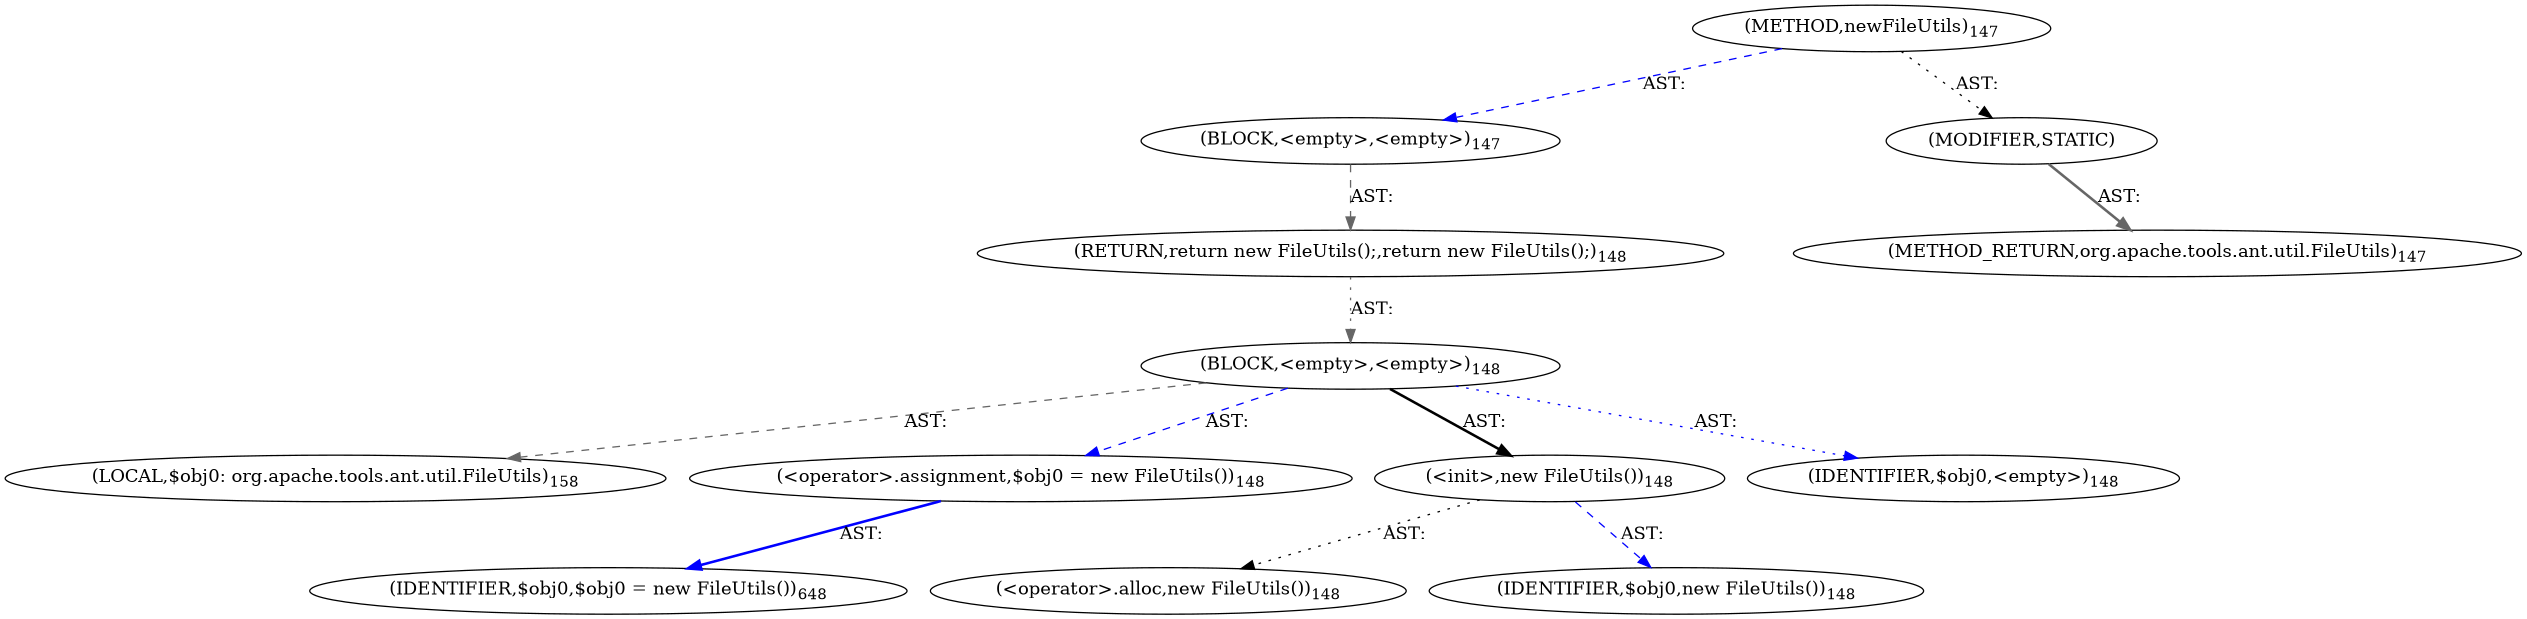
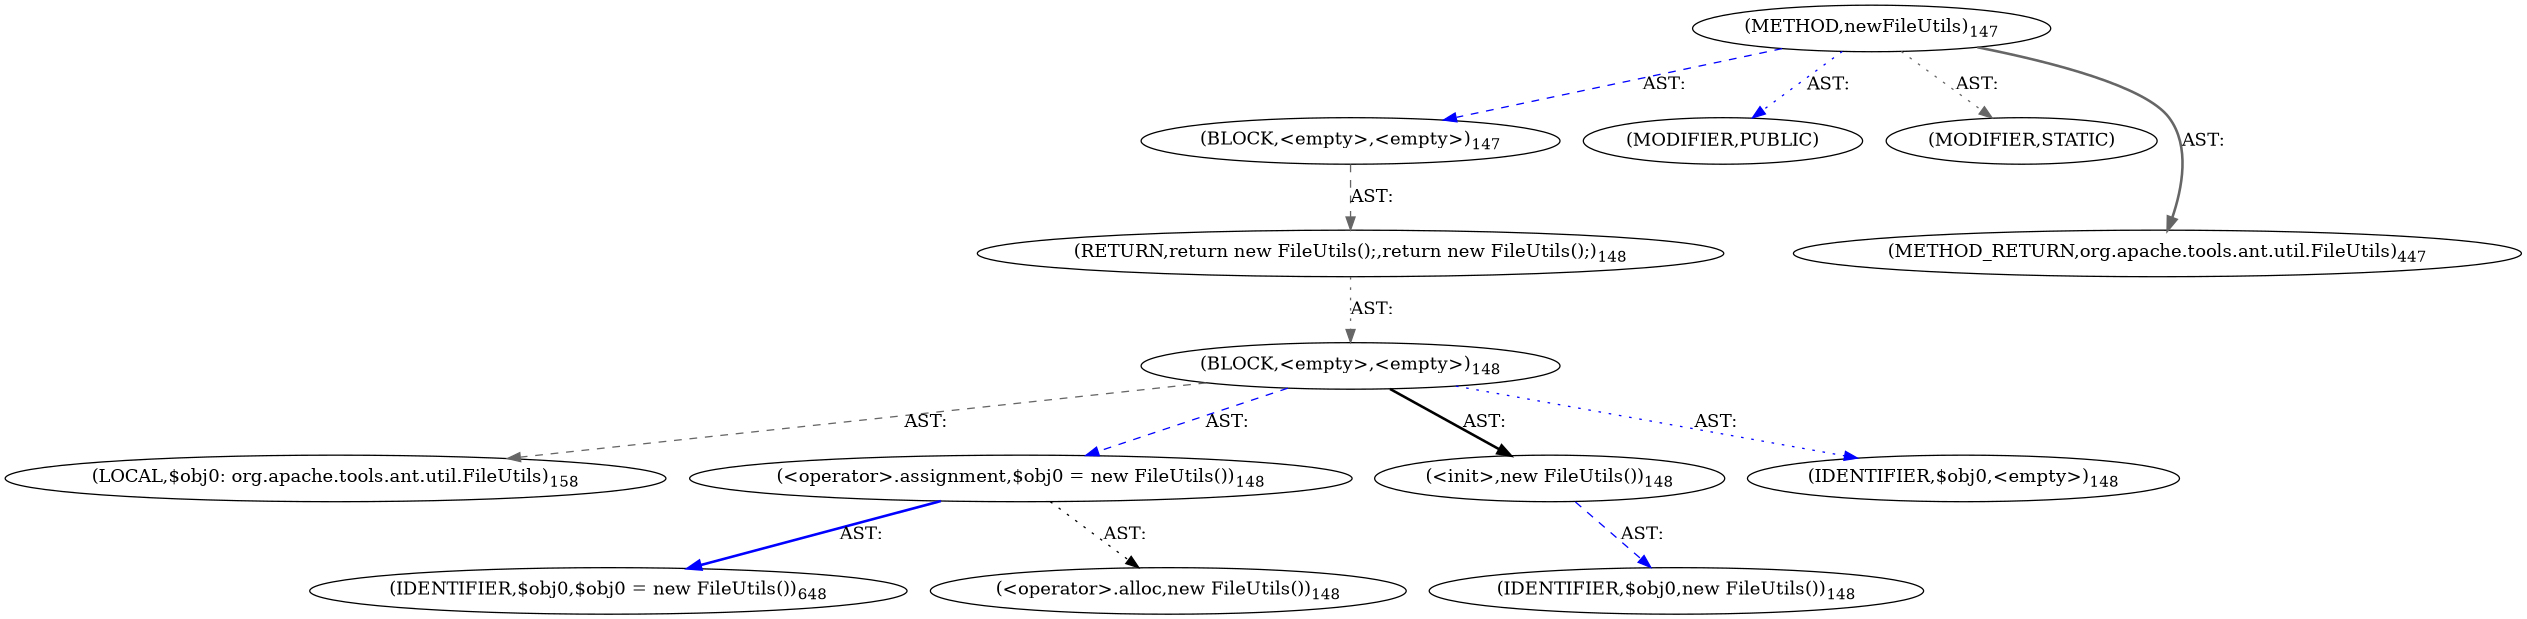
  digraph {
    edge [color=blue style=dashed]
    n1 [label=<(METHOD,newFileUtils)<SUB>147</SUB>>]
    n2 [label=<(BLOCK,&lt;empty&gt;,&lt;empty&gt;)<SUB>147</SUB>>]
+   n3 [label=<(MODIFIER,PUBLIC)>]
    n4 [label=<(MODIFIER,STATIC)>]
-   n5 [label=<(METHOD_RETURN,org.apache.tools.ant.util.FileUtils)<SUB>147</SUB>>]
+   n5 [label=<(METHOD_RETURN,org.apache.tools.ant.util.FileUtils)<SUB>447</SUB>>]
    n6 [label=<(RETURN,return new FileUtils();,return new FileUtils();)<SUB>148</SUB>>]
    n7 [label=<(BLOCK,&lt;empty&gt;,&lt;empty&gt;)<SUB>148</SUB>>]
    n8 [label=<(LOCAL,$obj0: org.apache.tools.ant.util.FileUtils)<SUB>158</SUB>>]
    n9 [label=<(&lt;operator&gt;.assignment,$obj0 = new FileUtils())<SUB>148</SUB>>]
    n10 [label=<(&lt;init&gt;,new FileUtils())<SUB>148</SUB>>]
    n11 [label=<(IDENTIFIER,$obj0,&lt;empty&gt;)<SUB>148</SUB>>]
    n12 [label=<(IDENTIFIER,$obj0,$obj0 = new FileUtils())<SUB>648</SUB>>]
    n13 [label=<(&lt;operator&gt;.alloc,new FileUtils())<SUB>148</SUB>>]
    n14 [label=<(IDENTIFIER,$obj0,new FileUtils())<SUB>148</SUB>>]
    n1 -> n2 [label="AST: "]
-   n1 -> n4 [color=black label="AST: " style=dotted]
-   n4 -> n5 [color=gray40 label="AST: " style=bold]
+   n1 -> n3 [label="AST: " style=dotted]
+   n1 -> n4 [color=gray40 label="AST: " style=dotted]
+   n1 -> n5 [color=gray40 label="AST: " style=bold]
    n2 -> n6 [color=gray40 label="AST: "]
    n6 -> n7 [color=gray40 label="AST: " style=dotted]
    n7 -> n8 [color=gray40 label="AST: "]
    n7 -> n9 [label="AST: "]
    n7 -> n10 [color=black label="AST: " style=bold]
    n7 -> n11 [label="AST: " style=dotted]
    n9 -> n12 [label="AST: " style=bold]
-   n10 -> n13 [color=black label="AST: " style=dotted]
+   n9 -> n13 [color=black label="AST: " style=dotted]
    n10 -> n14 [label="AST: "]
  }
